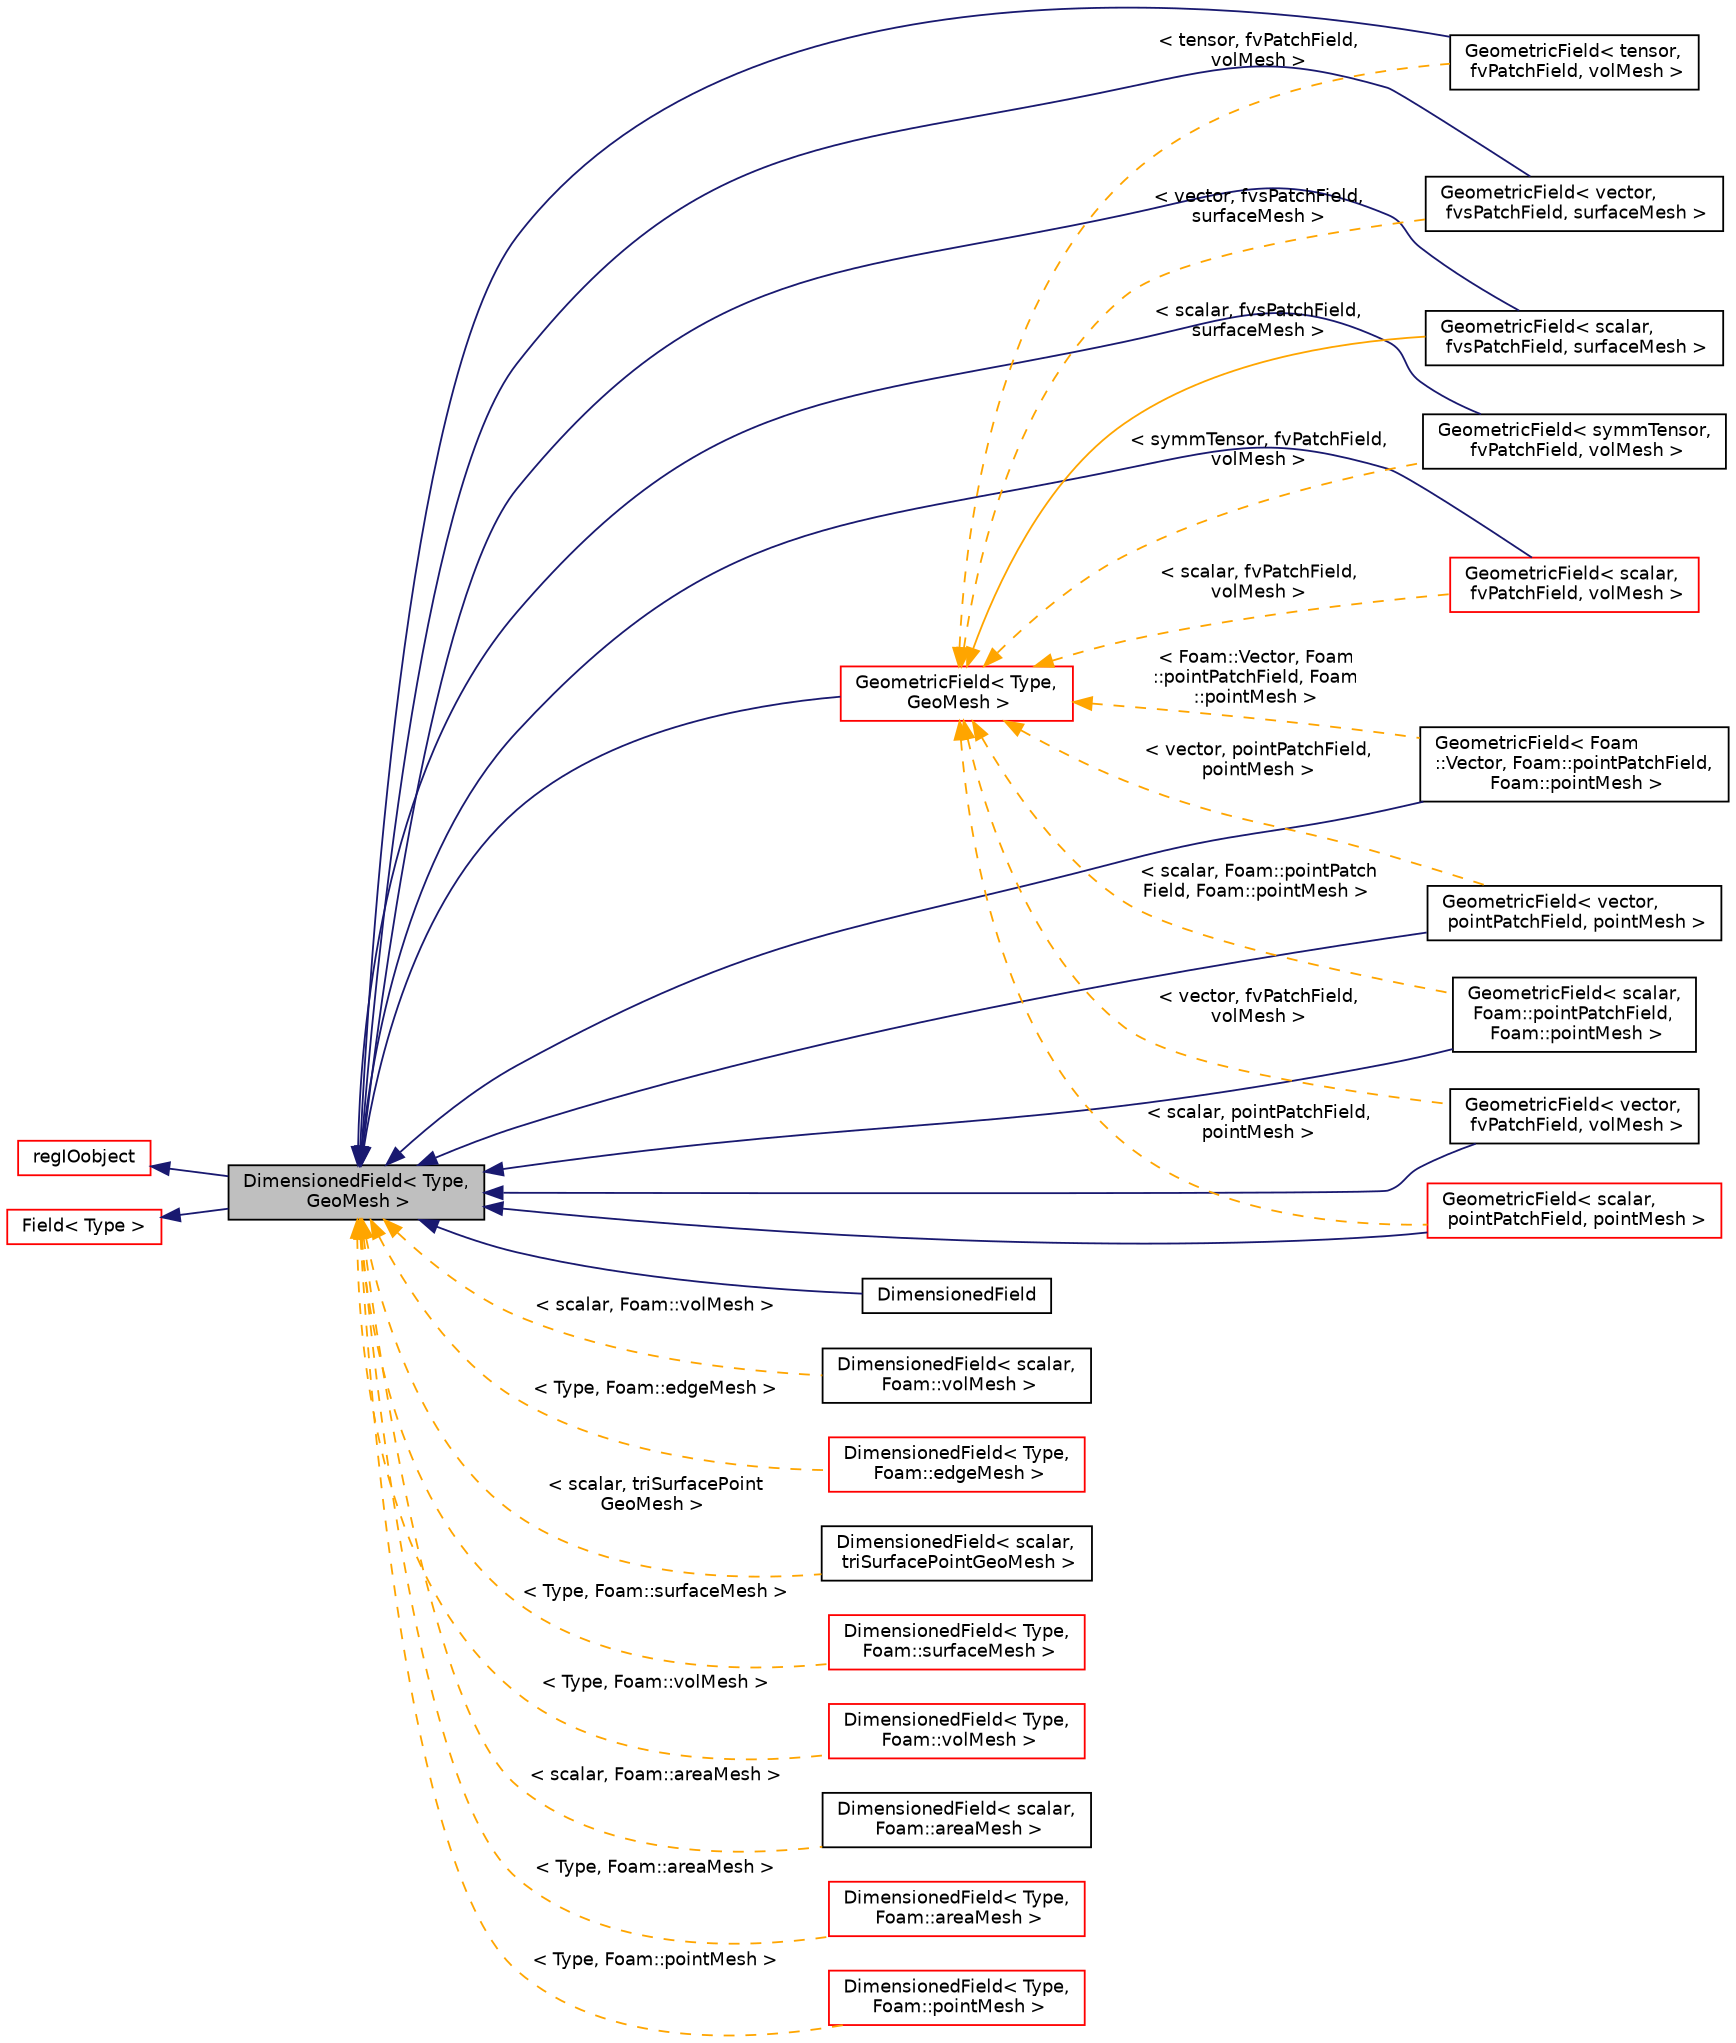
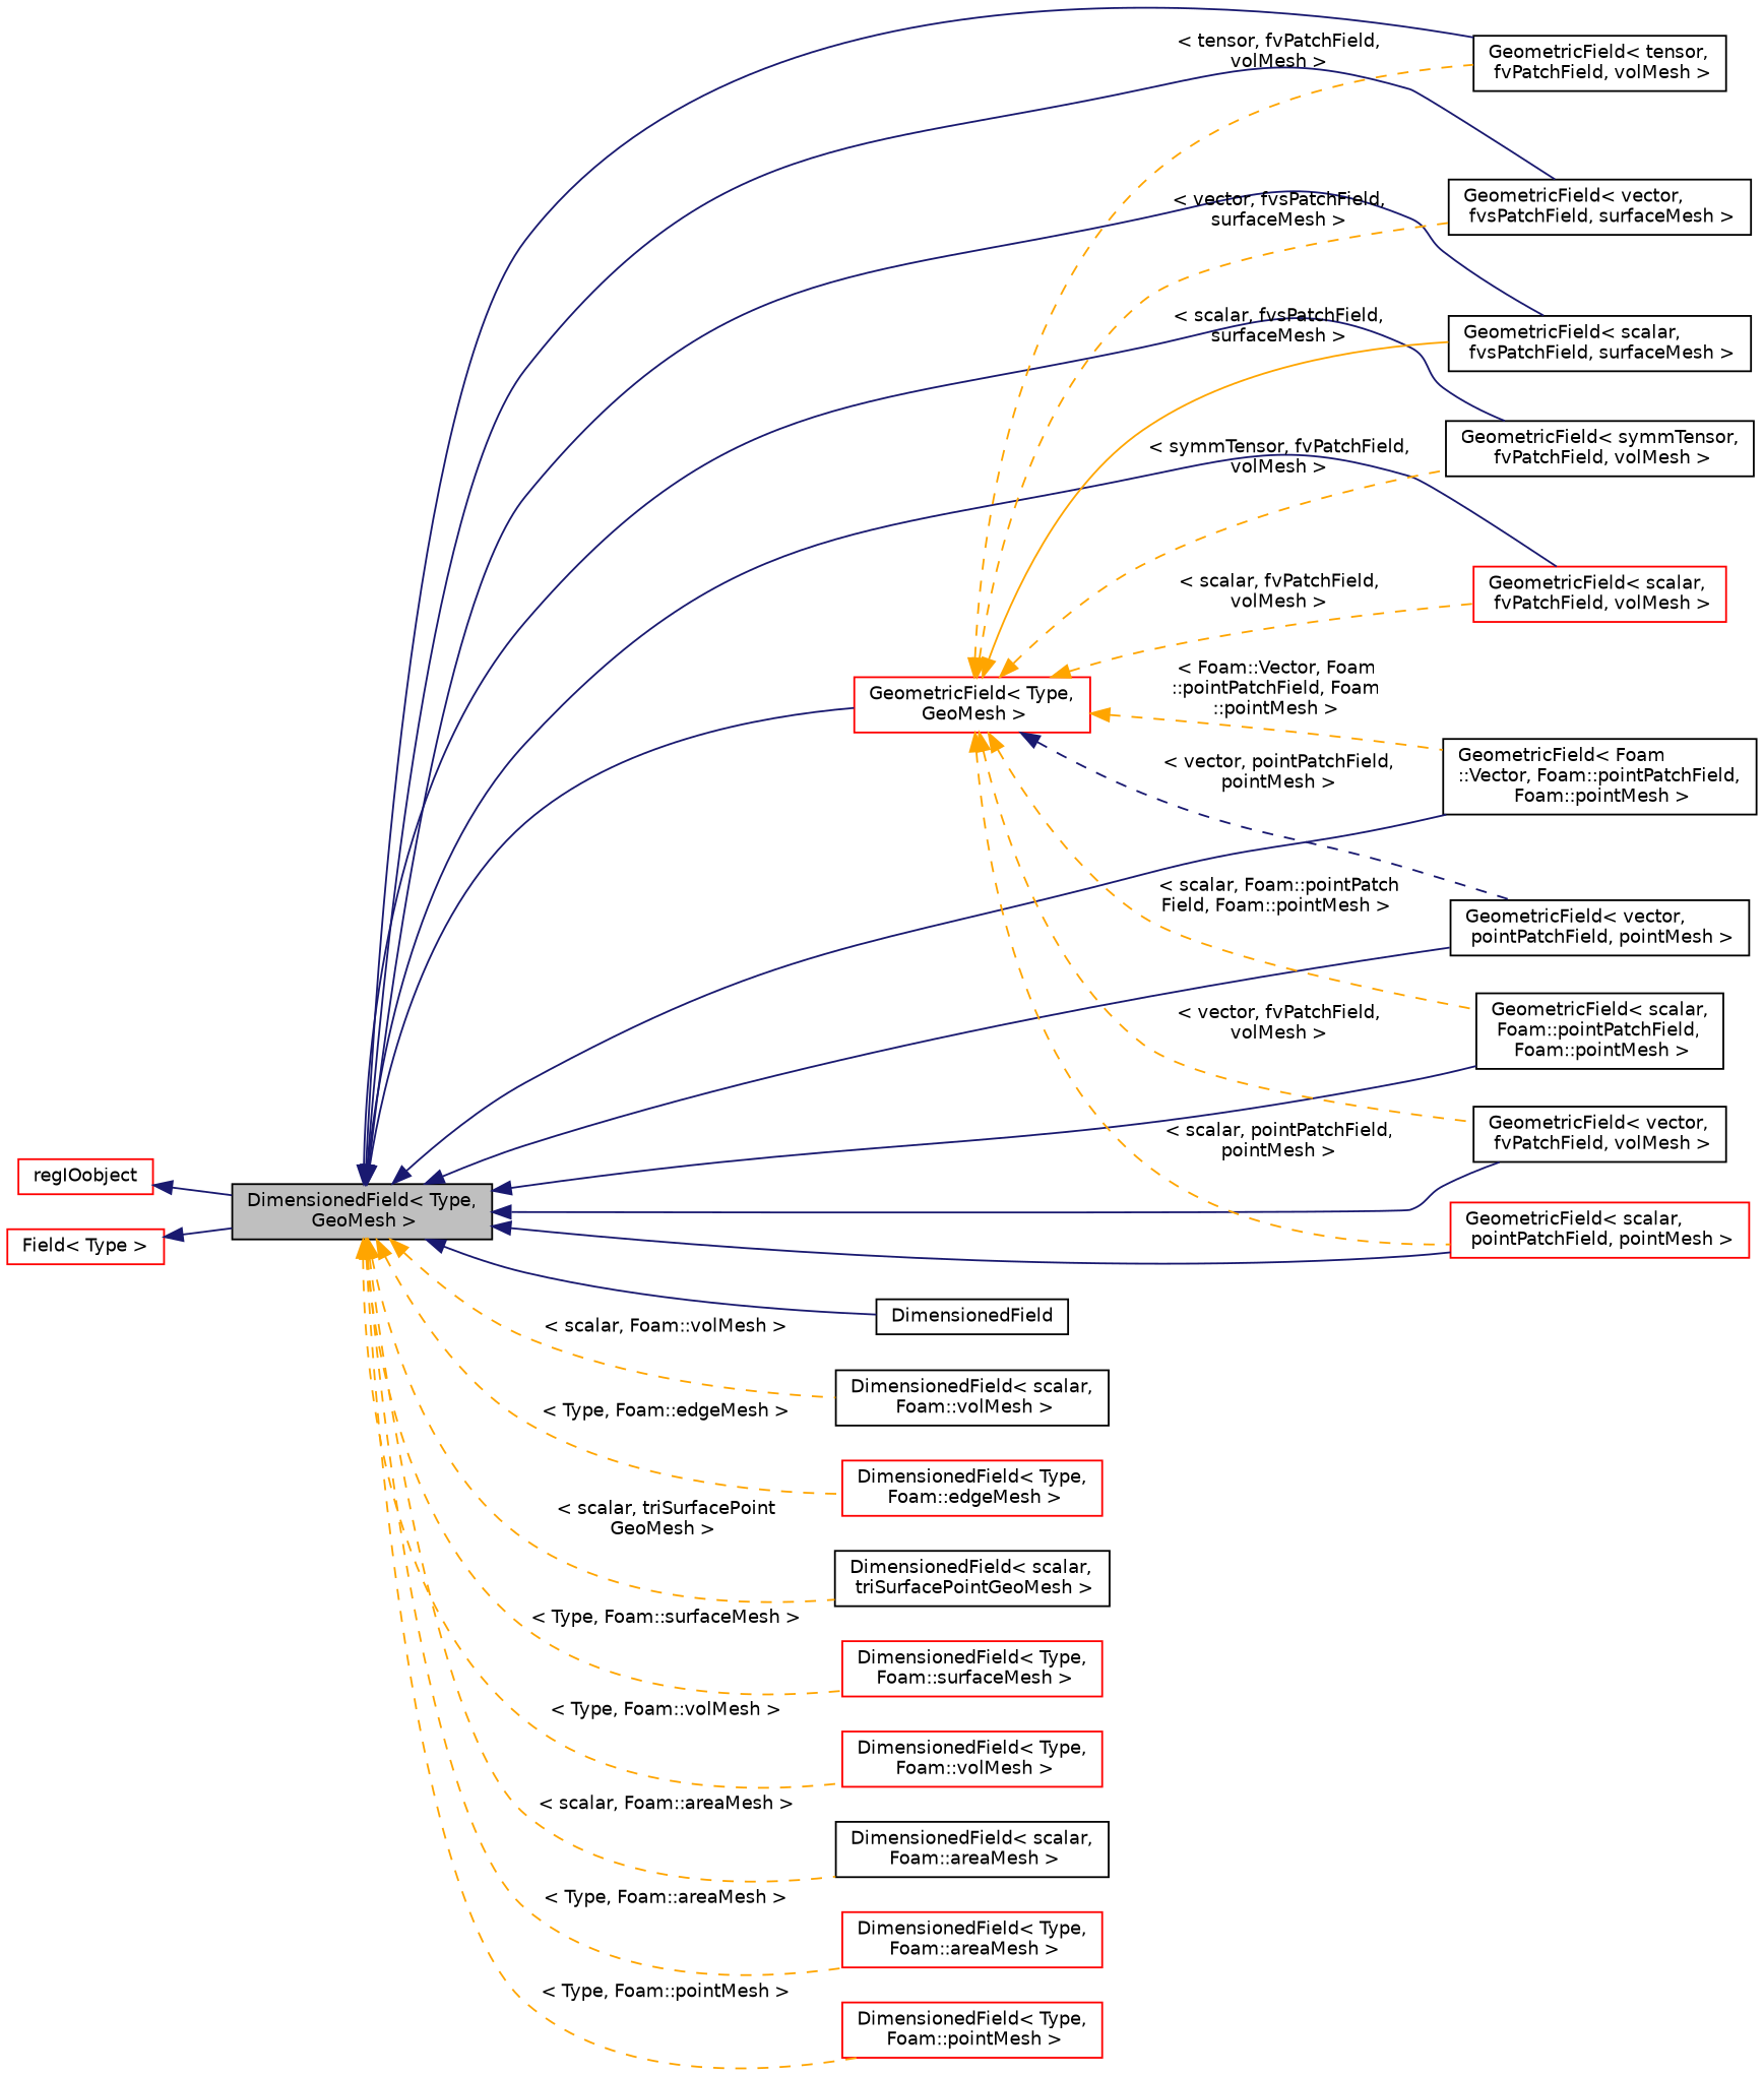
  digraph {
    rankdir=LR
    node [color=black fontname=Helvetica fontsize=10 shape=record]
    edge [color=orange dir=back fontname=Helvetica fontsize=10 labelfontname=Helvetica labelfontsize=10 style=dashed]
    n1 [fillcolor=grey75 fontcolor=black height=0.2 label="DimensionedField\< Type,\l GeoMesh \>" style=filled width=0.4]
    n2 [color=red height=0.2 label="GeometricField\< Type,\l GeoMesh \>" width=0.4]
    n3 [height=0.2 label="GeometricField\< symmTensor,\l fvPatchField, volMesh \>" width=0.4]
    n4 [height=0.2 label="GeometricField\< tensor,\l fvPatchField, volMesh \>" width=0.4]
    n5 [height=0.2 label="GeometricField\< vector,\l fvsPatchField, surfaceMesh \>" width=0.4]
    n6 [color=red height=0.2 label="GeometricField\< scalar,\l fvPatchField, volMesh \>" width=0.4]
    n7 [height=0.2 label="GeometricField\< scalar,\l fvsPatchField, surfaceMesh \>" width=0.4]
    n8 [color=red height=0.2 label="GeometricField\< scalar,\l pointPatchField, pointMesh \>" width=0.4]
    n9 [height=0.2 label="GeometricField\< Foam\l::Vector, Foam::pointPatchField,\l Foam::pointMesh \>" width=0.4]
    n10 [height=0.2 label="GeometricField\< vector,\l fvPatchField, volMesh \>" width=0.4]
    n11 [height=0.2 label="GeometricField\< scalar,\l Foam::pointPatchField,\l Foam::pointMesh \>" width=0.4]
    n12 [height=0.2 label="GeometricField\< vector,\l pointPatchField, pointMesh \>" width=0.4]
    n13 [height=0.2 label=DimensionedField width=0.4]
    n14 [height=0.2 label="DimensionedField\< scalar,\l Foam::volMesh \>" width=0.4]
    n15 [color=red height=0.2 label="DimensionedField\< Type,\l Foam::edgeMesh \>" width=0.4]
    n16 [height=0.2 label="DimensionedField\< scalar,\l triSurfacePointGeoMesh \>" width=0.4]
    n17 [color=red height=0.2 label="DimensionedField\< Type,\l Foam::surfaceMesh \>" width=0.4]
    n18 [color=red height=0.2 label="DimensionedField\< Type,\l Foam::volMesh \>" width=0.4]
    n19 [height=0.2 label="DimensionedField\< scalar,\l Foam::areaMesh \>" width=0.4]
    n20 [color=red height=0.2 label="DimensionedField\< Type,\l Foam::areaMesh \>" width=0.4]
    n21 [color=red height=0.2 label="DimensionedField\< Type,\l Foam::pointMesh \>" width=0.4]
    n22 [color=red height=0.2 label=regIOobject width=0.4]
    n23 [color=red height=0.2 label="Field\< Type \>" width=0.4]
    n1 -> n2 [color=midnightblue style=solid]
    n1 -> n3 [color=midnightblue style=solid]
    n1 -> n4 [color=midnightblue style=solid]
    n1 -> n5 [color=midnightblue style=solid]
    n1 -> n6 [color=midnightblue style=solid]
    n1 -> n7 [color=midnightblue style=solid]
    n1 -> n8 [color=midnightblue style=solid]
    n1 -> n9 [color=midnightblue style=solid]
    n1 -> n10 [color=midnightblue style=solid]
    n1 -> n11 [color=midnightblue style=solid]
    n1 -> n12 [color=midnightblue style=solid]
    n1 -> n13 [color=midnightblue style=solid]
    n1 -> n14 [label=" \< scalar, Foam::volMesh \>"]
    n1 -> n15 [label=" \< Type, Foam::edgeMesh \>"]
    n1 -> n16 [label=" \< scalar, triSurfacePoint\lGeoMesh \>"]
    n1 -> n17 [label=" \< Type, Foam::surfaceMesh \>"]
    n1 -> n18 [label=" \< Type, Foam::volMesh \>"]
    n1 -> n19 [label=" \< scalar, Foam::areaMesh \>"]
    n1 -> n20 [label=" \< Type, Foam::areaMesh \>"]
    n1 -> n21 [label=" \< Type, Foam::pointMesh \>"]
    n2 -> n3 [label=" \< symmTensor, fvPatchField,\l volMesh \>"]
    n2 -> n4 [label=" \< tensor, fvPatchField,\l volMesh \>"]
    n2 -> n5 [label=" \< vector, fvsPatchField,\l surfaceMesh \>"]
    n2 -> n6 [label=" \< scalar, fvPatchField,\l volMesh \>"]
    n2 -> n7 [label=" \< scalar, fvsPatchField,\l surfaceMesh \>" style=solid]
    n2 -> n8 [label=" \< scalar, pointPatchField,\l pointMesh \>"]
    n2 -> n9 [label=" \< Foam::Vector, Foam\l::pointPatchField, Foam\l::pointMesh \>"]
    n2 -> n10 [label=" \< vector, fvPatchField,\l volMesh \>"]
    n2 -> n11 [label=" \< scalar, Foam::pointPatch\lField, Foam::pointMesh \>"]
-   n2 -> n12 [label=" \< vector, pointPatchField,\l pointMesh \>"]
+   n2 -> n12 [color=midnightblue label=" \< vector, pointPatchField,\l pointMesh \>"]
    n22 -> n1 [color=midnightblue style=solid]
    n23 -> n1 [color=midnightblue style=solid]
  }
